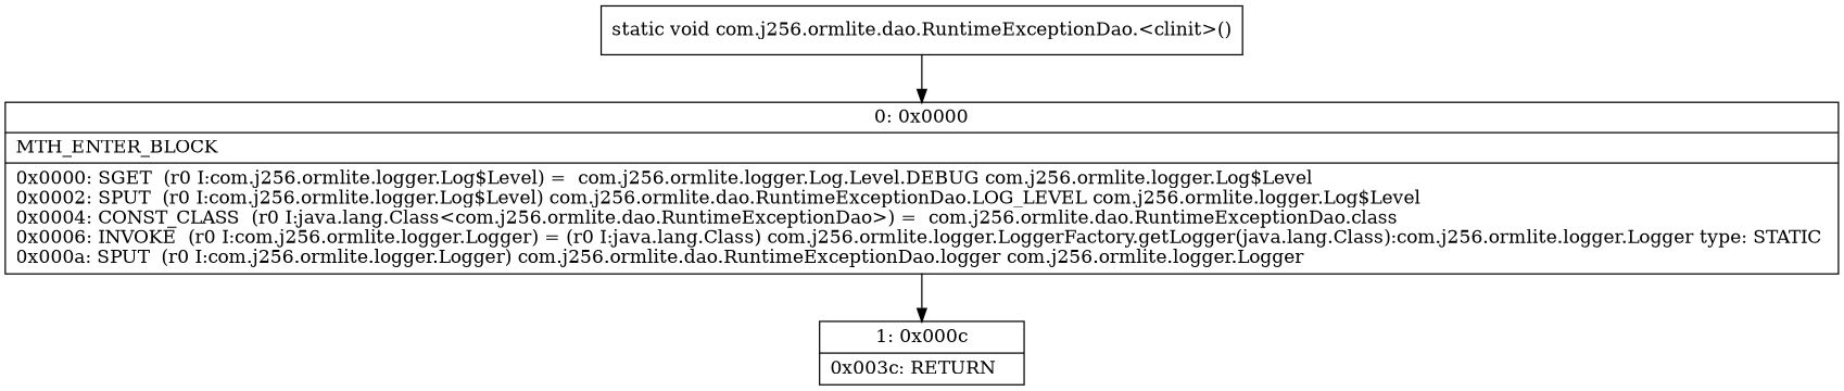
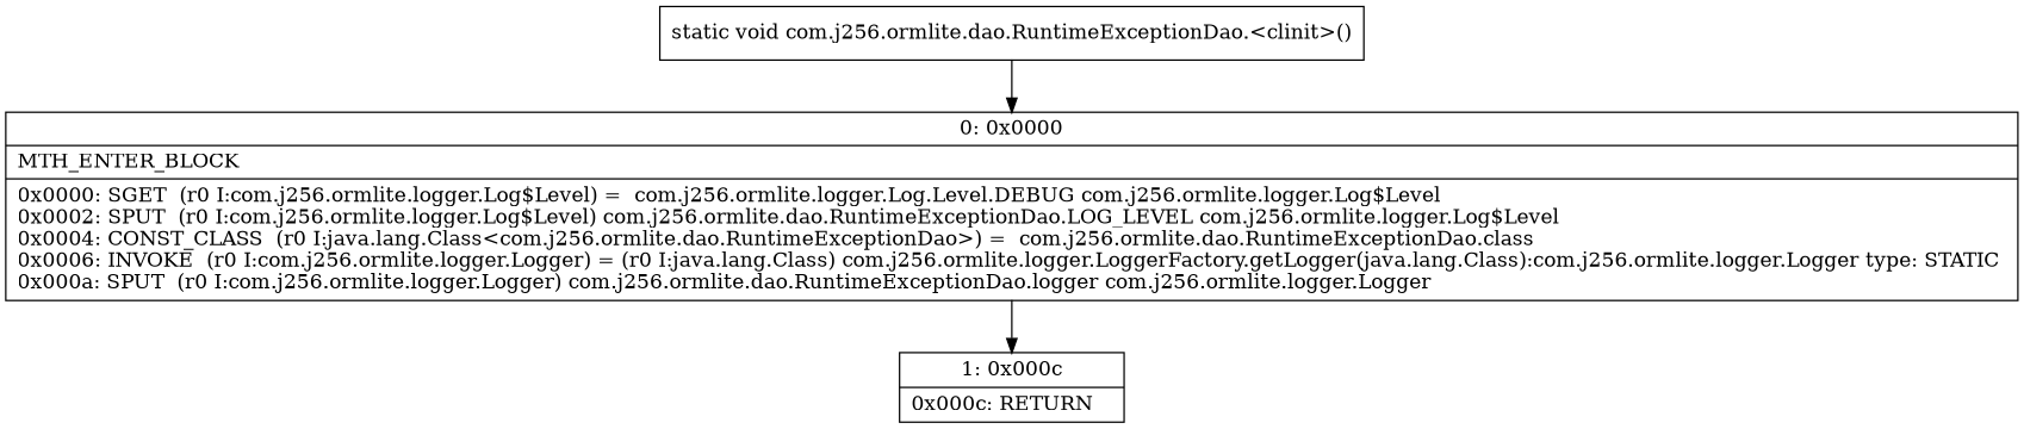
  digraph {
    node [shape=record]
    n1 [label="{0\:\ 0x0000|MTH_ENTER_BLOCK\l|0x0000: SGET  (r0 I:com.j256.ormlite.logger.Log$Level) =  com.j256.ormlite.logger.Log.Level.DEBUG com.j256.ormlite.logger.Log$Level \l0x0002: SPUT  (r0 I:com.j256.ormlite.logger.Log$Level) com.j256.ormlite.dao.RuntimeExceptionDao.LOG_LEVEL com.j256.ormlite.logger.Log$Level \l0x0004: CONST_CLASS  (r0 I:java.lang.Class\<com.j256.ormlite.dao.RuntimeExceptionDao\>) =  com.j256.ormlite.dao.RuntimeExceptionDao.class \l0x0006: INVOKE  (r0 I:com.j256.ormlite.logger.Logger) = (r0 I:java.lang.Class) com.j256.ormlite.logger.LoggerFactory.getLogger(java.lang.Class):com.j256.ormlite.logger.Logger type: STATIC \l0x000a: SPUT  (r0 I:com.j256.ormlite.logger.Logger) com.j256.ormlite.dao.RuntimeExceptionDao.logger com.j256.ormlite.logger.Logger \l}"]
-   n2 [label="{1\:\ 0x000c|0x003c: RETURN   \l}"]
+   n2 [label="{1\:\ 0x000c|0x000c: RETURN   \l}"]
    n3 [label="{static void com.j256.ormlite.dao.RuntimeExceptionDao.\<clinit\>() }"]
    n1 -> n2
    n3 -> n1
  }
